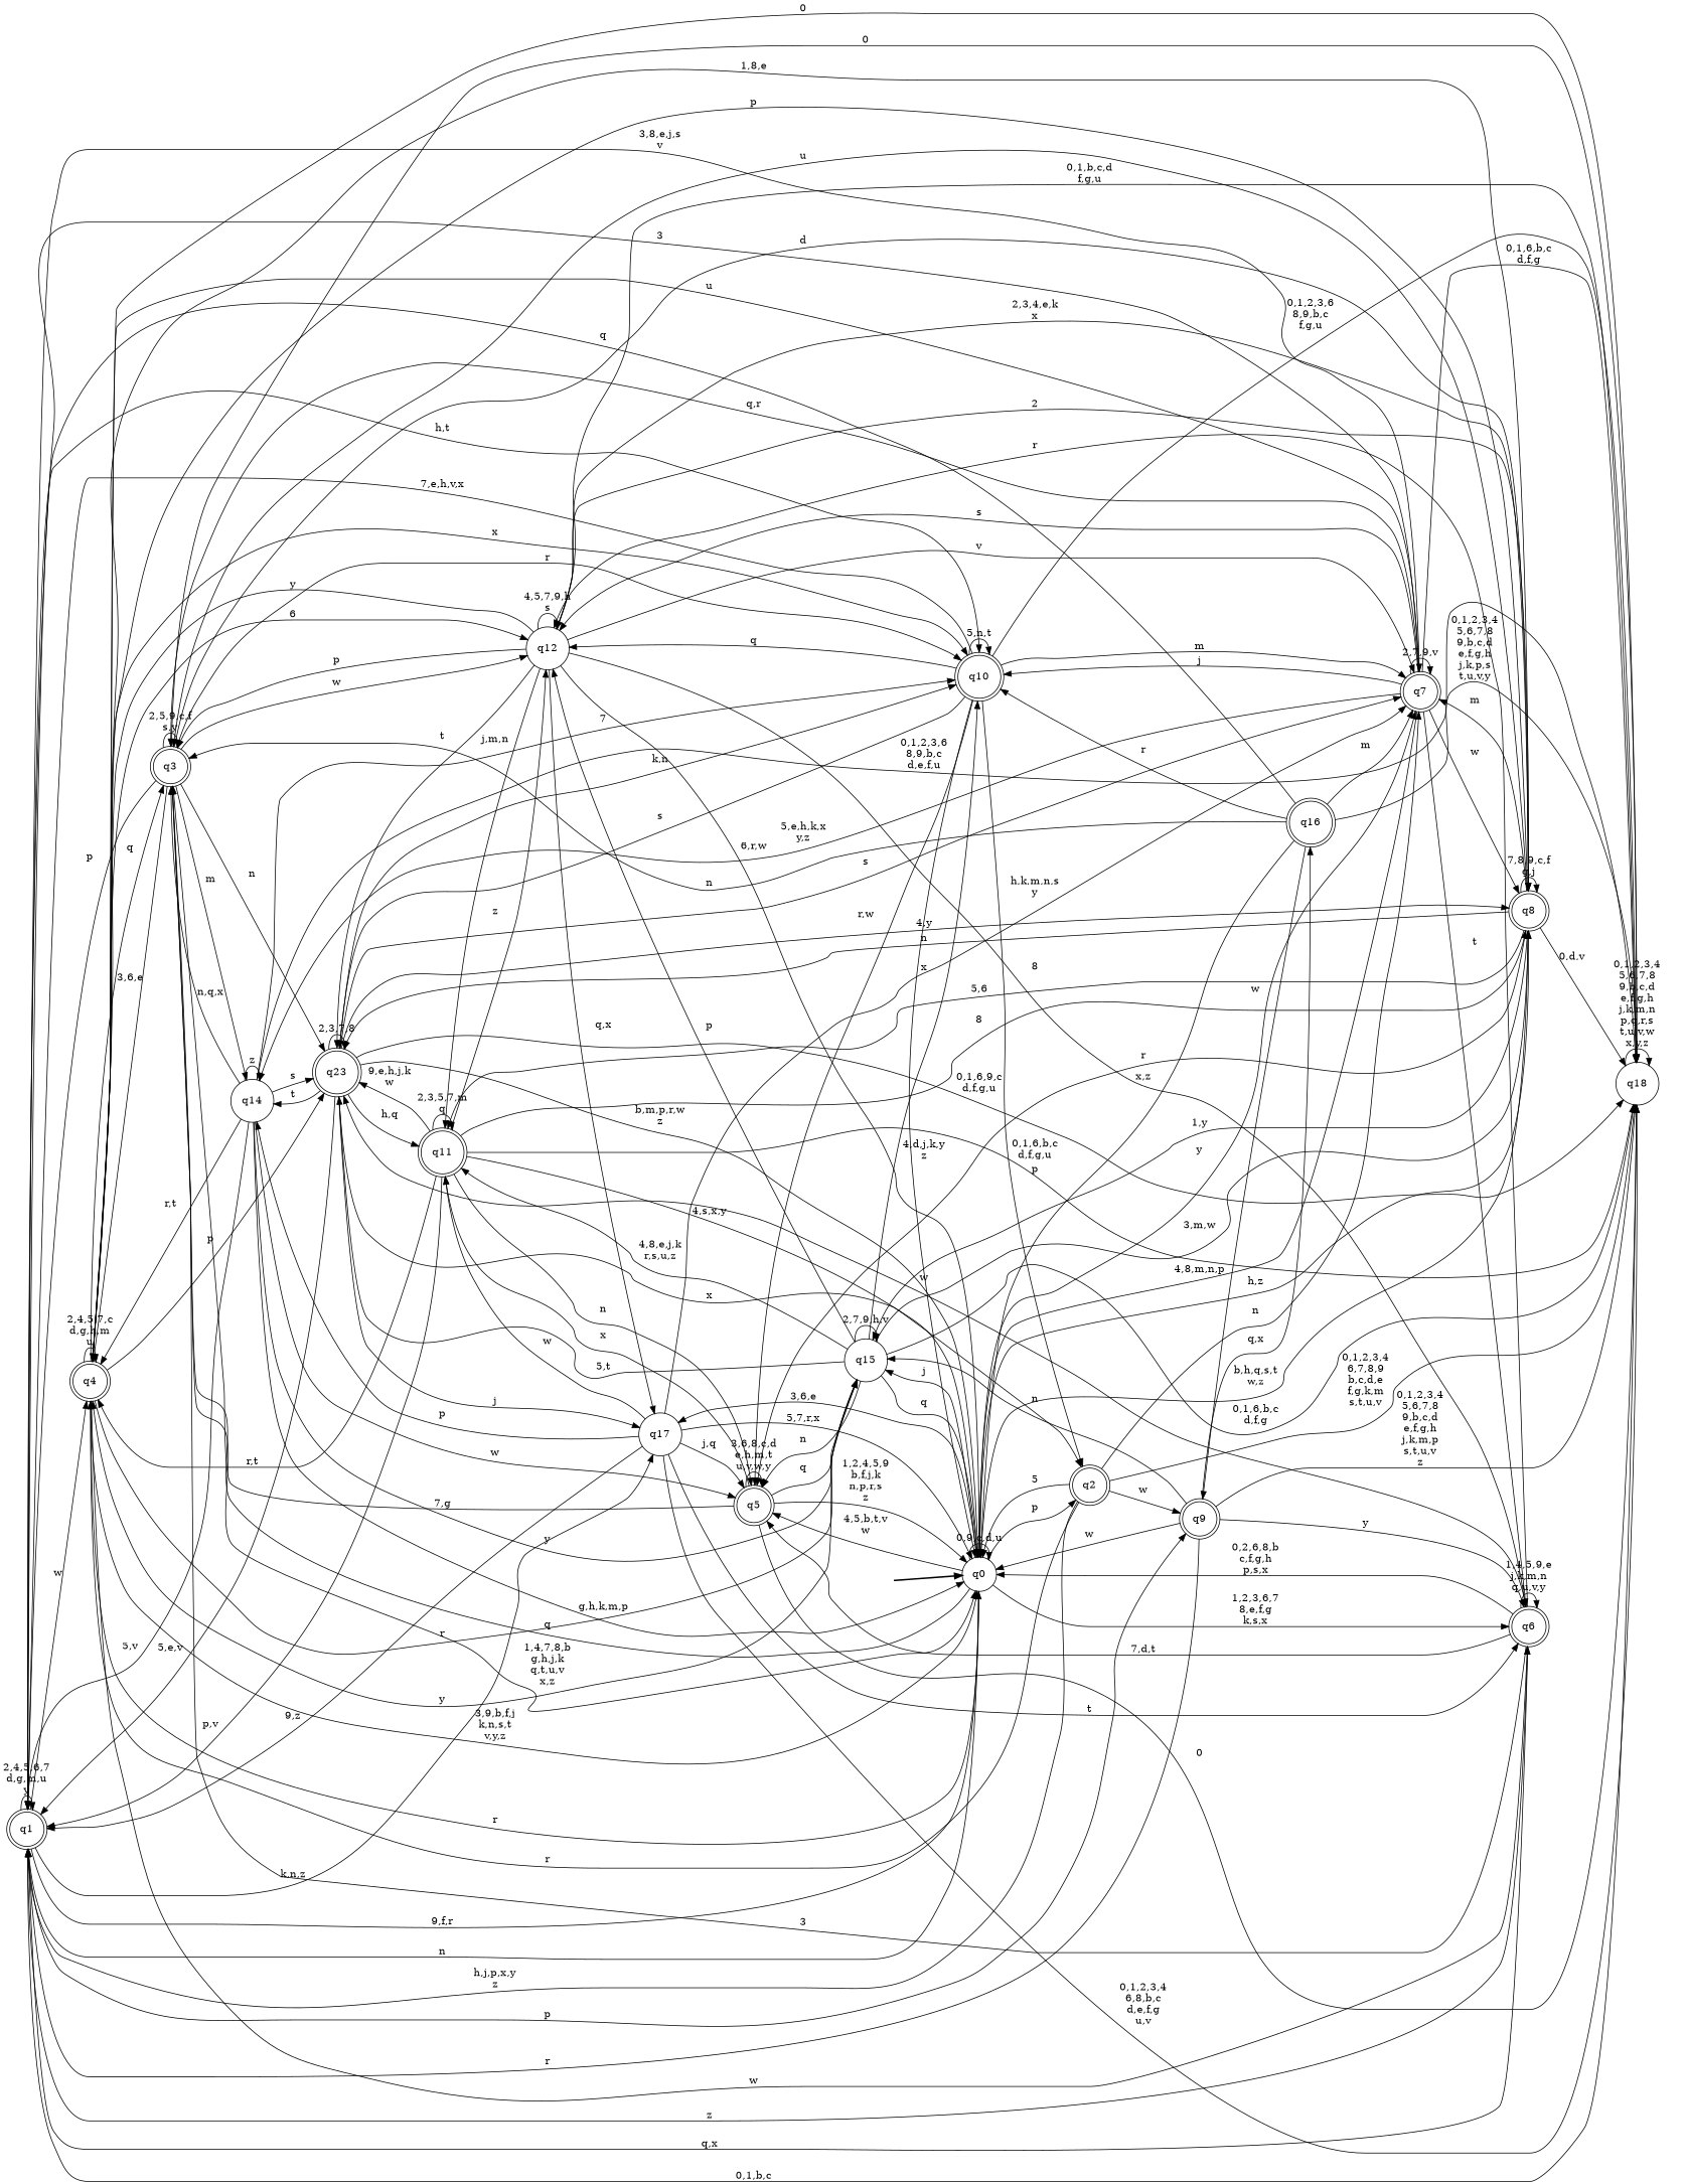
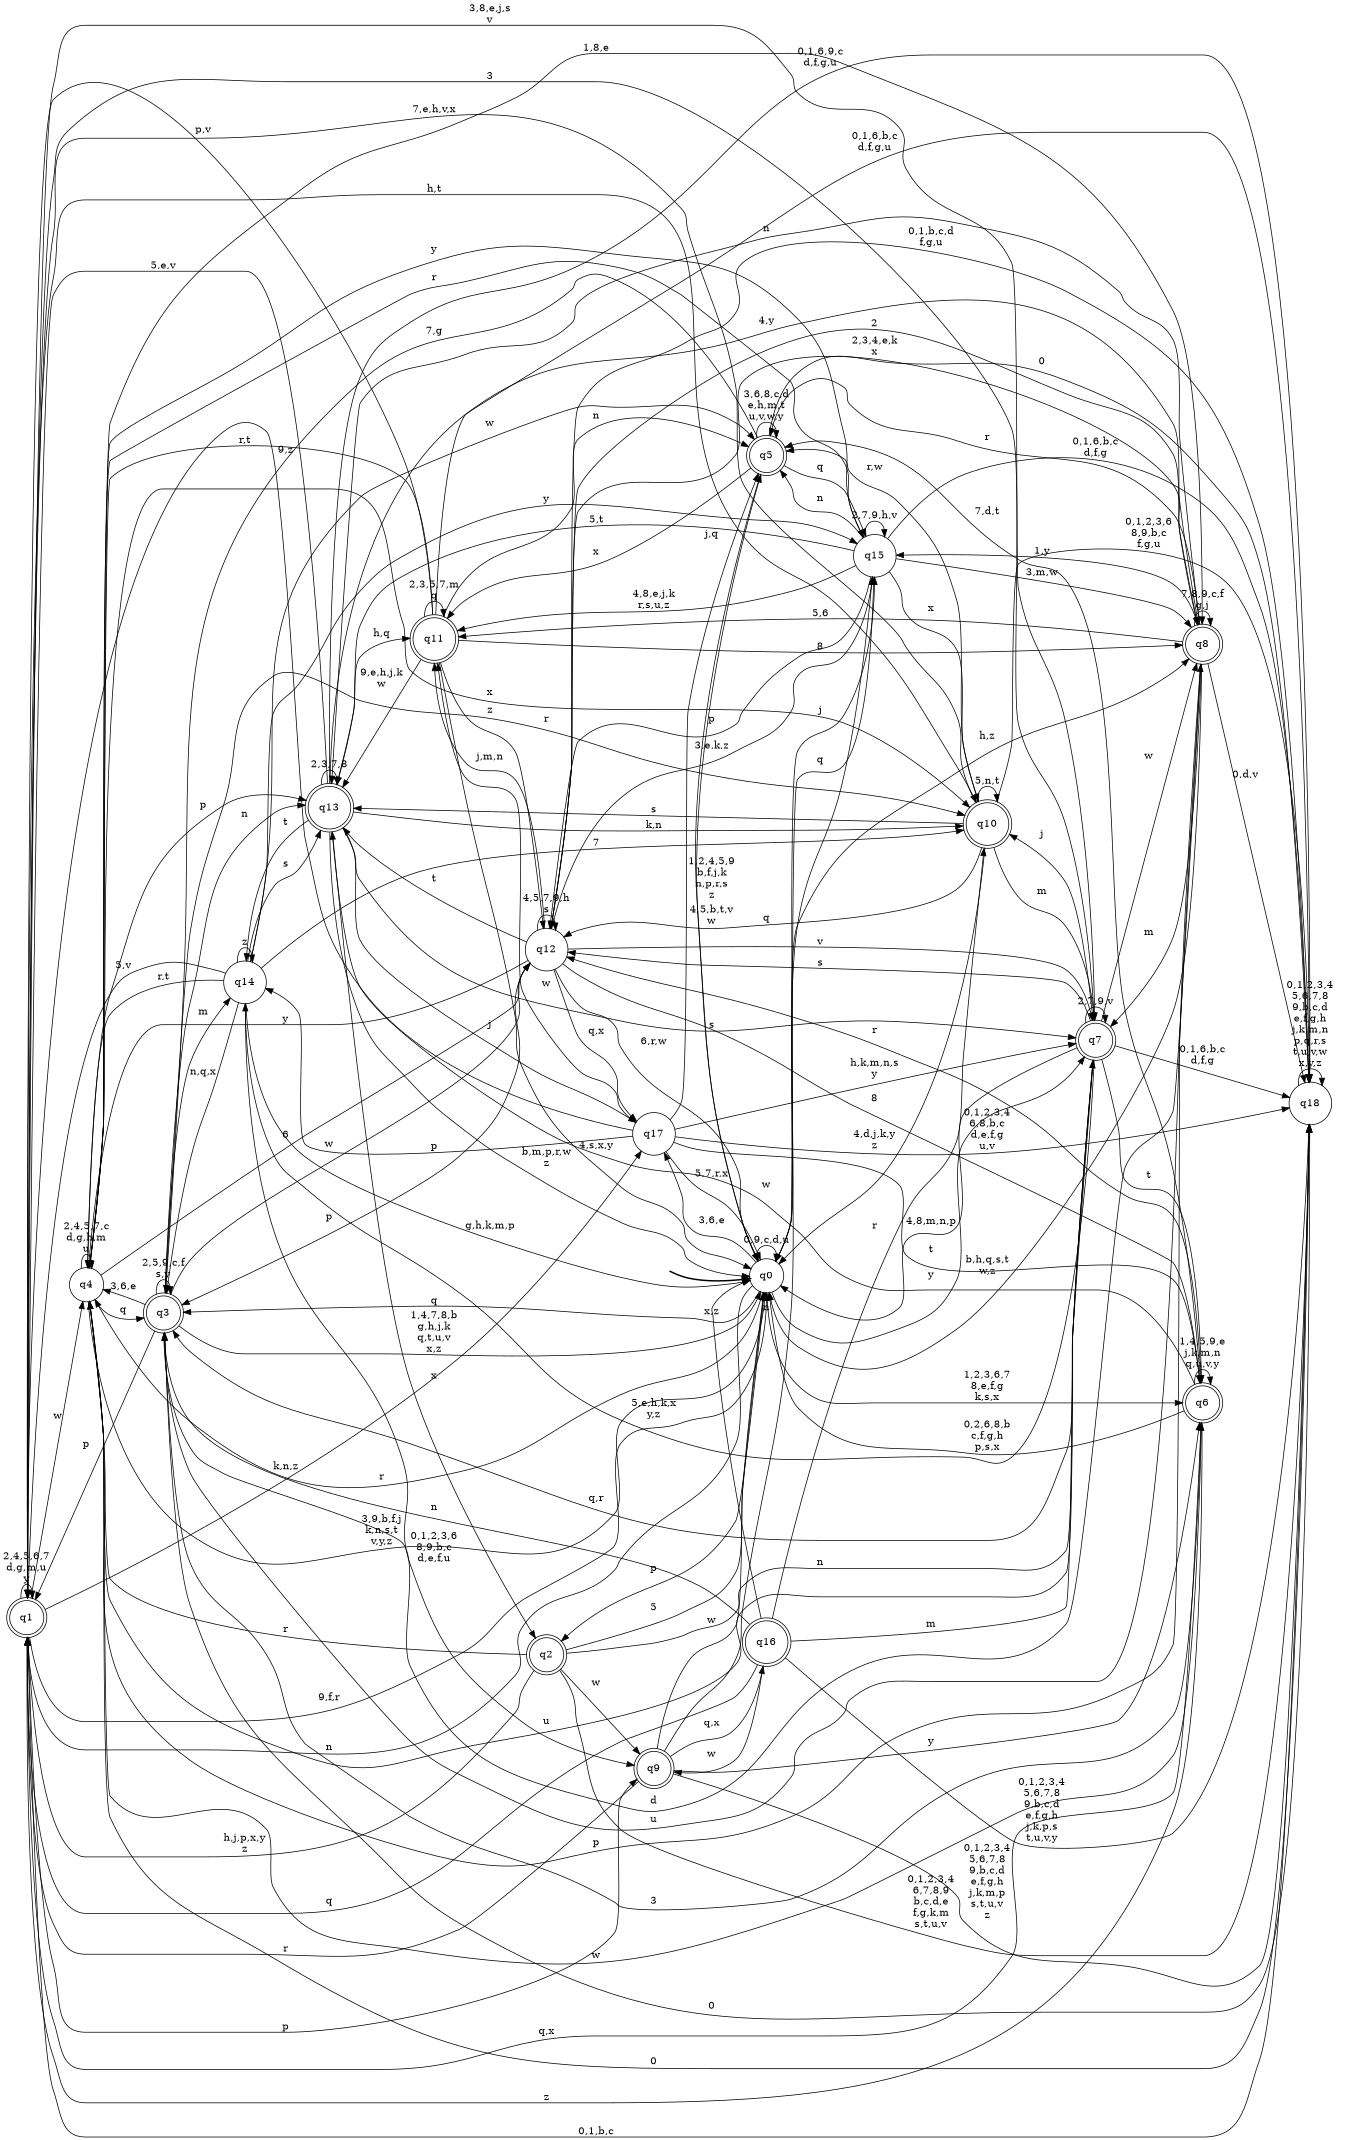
  digraph {
    rankdir=LR
    node [shape=doublecircle style="rounded,filled" color=black fillcolor=white]
    __start0 [height=0 shape=none style=invis width=0 color="" fillcolor=""]
    n2 [label=q0 shape=circle style=filled]
    n3 [label=q1]
    n4 [label=q2]
    n5 [label=q3]
-   n6 [label=q4]
+   n6 [label=q4 shape=circle]
    n7 [label=q5]
    n8 [label=q6]
    n9 [label=q7]
    n10 [label=q8]
    n11 [label=q15 shape=circle style=filled]
    n12 [label=q17 shape=circle style=filled]
    n13 [label=q9]
    n14 [label=q10]
    n15 [label=q18 shape=circle style=filled]
    n16 [label=q12 shape=circle style=filled]
-   n17 [label=q23]
+   n17 [label=q13]
    n18 [label=q14 shape=circle style=filled]
    n19 [label=q11]
    n20 [label=q16]
    subgraph cluster_1 {
      nodesep=0.15
      ranksep=0.15
      style=invis
      __start0
      n2
    }
    __start0 -> n2 [penwidth=2]
    n2 -> n2 [label="0,9,c,d,u"]
    n2 -> n3 [label=n]
    n2 -> n4 [label=p]
    n2 -> n5 [label=q]
    n2 -> n6 [label=r]
    n2 -> n7 [label="4,5,b,t,v\nw"]
    n2 -> n8 [label="1,2,3,6,7\n8,e,f,g\nk,s,x"]
    n2 -> n9 [label=y]
    n2 -> n10 [label="h,z"]
    n2 -> n11 [label=j]
    n2 -> n12 [label="3,6,e"]
    n3 -> n2 [label="9,f,r"]
    n3 -> n3 [label="2,4,5,6,7\nd,g,m,u\ny"]
    n3 -> n6 [label=w]
    n3 -> n8 [label="q,x"]
    n3 -> n9 [label="3,8,e,j,s\nv"]
    n3 -> n12 [label="k,n,z"]
    n3 -> n13 [label=p]
    n3 -> n14 [label="h,t"]
    n3 -> n15 [label="0,1,b,c"]
    n4 -> n2 [label=5]
    n4 -> n3 [label="h,j,p,x,y\nz"]
    n4 -> n6 [label=r]
    n4 -> n9 [label=n]
    n4 -> n13 [label=w]
    n4 -> n15 [label="0,1,2,3,4\n6,7,8,9\nb,c,d,e\nf,g,k,m\ns,t,u,v"]
    n5 -> n2 [label="1,4,7,8,b\ng,h,j,k\nq,t,u,v\nx,z"]
    n5 -> n3 [label=p]
    n5 -> n5 [label="2,5,9,c,f\ns,y"]
    n5 -> n6 [label="3,6,e"]
    n5 -> n10 [label=d]
    n5 -> n14 [label=r]
    n5 -> n15 [label=0]
    n5 -> n16 [label=w]
    n5 -> n17 [label=n]
    n5 -> n18 [label=m]
    n6 -> n2 [label="3,9,b,f,j\nk,n,s,t\nv,y,z"]
    n6 -> n5 [label=q]
    n6 -> n6 [label="2,4,5,7,c\nd,g,h,m\nu"]
    n6 -> n8 [label=w]
    n6 -> n10 [label="1,8,e"]
    n6 -> n11 [label=r]
    n6 -> n14 [label=x]
    n6 -> n15 [label=0]
    n6 -> n16 [label=6]
    n6 -> n17 [label=p]
    n7 -> n2 [label="1,2,4,5,9\nb,f,j,k\nn,p,r,s\nz"]
    n7 -> n5 [label="7,g"]
    n7 -> n7 [label="3,6,8,c,d\ne,h,m,t\nu,v,w,y"]
    n7 -> n11 [label=q]
    n7 -> n15 [label=0]
    n7 -> n19 [label=x]
    n8 -> n2 [label="0,2,6,8,b\nc,f,g,h\np,s,x"]
    n8 -> n3 [label=z]
    n8 -> n5 [label=3]
    n8 -> n7 [label="7,d,t"]
    n8 -> n8 [label="1,4,5,9,e\nj,k,m,n\nq,u,v,y"]
    n8 -> n16 [label=r]
    n8 -> n17 [label=w]
    n9 -> n2 [label="4,8,m,n,p"]
    n9 -> n3 [label=3]
    n9 -> n5 [label="q,r"]
    n9 -> n6 [label=u]
    n9 -> n8 [label=t]
    n9 -> n9 [label="2,7,9,v"]
    n9 -> n10 [label=w]
    n9 -> n14 [label=j]
    n9 -> n15 [label="0,1,6,b,c\nd,f,g"]
    n9 -> n16 [label=s]
    n9 -> n18 [label="5,e,h,k,x\ny,z"]
    n10 -> n2 [label="b,h,q,s,t\nw,z"]
    n10 -> n5 [label=u]
    n10 -> n6 [label=p]
    n10 -> n7 [label=r]
    n10 -> n9 [label=m]
    n10 -> n10 [label="7,8,9,c,f\ng,j"]
    n10 -> n11 [label="1,y"]
    n10 -> n15 [label="0,d,v"]
    n10 -> n16 [label="2,3,4,e,k\nx"]
    n10 -> n17 [label=n]
    n10 -> n19 [label="5,6"]
    n11 -> n2 [label=q]
    n11 -> n6 [label=y]
    n11 -> n7 [label=n]
    n11 -> n10 [label="3,m,w"]
    n11 -> n11 [label="2,7,9,h,v"]
    n11 -> n14 [label=x]
    n11 -> n15 [label="0,1,6,b,c\nd,f,g"]
    n11 -> n16 [label=p]
    n11 -> n17 [label="5,t"]
    n11 -> n19 [label="4,8,e,j,k\nr,s,u,z"]
    n12 -> n2 [label="5,7,r,x"]
    n12 -> n3 [label="9,z"]
    n12 -> n7 [label="j,q"]
    n12 -> n8 [label=t]
    n12 -> n9 [label="h,k,m,n,s\ny"]
    n12 -> n15 [label="0,1,2,3,4\n6,8,b,c\nd,e,f,g\nu,v"]
    n12 -> n18 [label=p]
    n12 -> n19 [label=w]
    n13 -> n2 [label=w]
    n13 -> n3 [label=r]
    n13 -> n8 [label=y]
    n13 -> n11 [label=n]
    n13 -> n15 [label="0,1,2,3,4\n5,6,7,8\n9,b,c,d\ne,f,g,h\nj,k,m,p\ns,t,u,v\nz"]
    n13 -> n20 [label="q,x"]
    n14 -> n2 [label="4,d,j,k,y\nz"]
    n14 -> n3 [label="7,e,h,v,x"]
-   n14 -> n4 [label=p]
    n14 -> n7 [label="r,w"]
    n14 -> n9 [label=m]
    n14 -> n14 [label="5,n,t"]
    n14 -> n15 [label="0,1,2,3,6\n8,9,b,c\nf,g,u"]
    n14 -> n16 [label=q]
    n14 -> n17 [label=s]
    n15 -> n15 [label="0,1,2,3,4\n5,6,7,8\n9,b,c,d\ne,f,g,h\nj,k,m,n\np,q,r,s\nt,u,v,w\nx,y,z"]
    n16 -> n2 [label="6,r,w"]
    n16 -> n5 [label=p]
    n16 -> n6 [label=y]
    n16 -> n8 [label=8]
    n16 -> n9 [label=v]
    n16 -> n10 [label=2]
+   n16 -> n11 [label="3,e,k,z"]
    n16 -> n12 [label="q,x"]
    n16 -> n15 [label="0,1,b,c,d\nf,g,u"]
    n16 -> n16 [label="4,5,7,9,h\ns"]
    n16 -> n17 [label=t]
    n16 -> n19 [label="j,m,n"]
    n17 -> n2 [label="b,m,p,r,w\nz"]
    n17 -> n3 [label="5,e,v"]
    n17 -> n4 [label=x]
    n17 -> n9 [label=s]
    n17 -> n10 [label="4,y"]
    n17 -> n12 [label=j]
    n17 -> n14 [label="k,n"]
    n17 -> n15 [label="0,1,6,9,c\nd,f,g,u"]
    n17 -> n17 [label="2,3,7,8"]
    n17 -> n18 [label=t]
    n17 -> n19 [label="h,q"]
    n18 -> n2 [label="g,h,k,m,p"]
    n18 -> n3 [label="5,v"]
    n18 -> n5 [label="n,q,x"]
    n18 -> n6 [label="r,t"]
    n18 -> n7 [label=w]
    n18 -> n11 [label=y]
    n18 -> n14 [label=7]
-   n18 -> n15 [label="0,1,2,3,6\n8,9,b,c\nd,e,f,u"]
+   n18 -> n13 [label="0,1,2,3,6\n8,9,b,c\nd,e,f,u"]
    n18 -> n17 [label=s]
    n18 -> n18 [label=z]
    n19 -> n2 [label="4,s,x,y"]
    n19 -> n3 [label="p,v"]
    n19 -> n6 [label="r,t"]
    n19 -> n7 [label=n]
    n19 -> n10 [label=8]
    n19 -> n15 [label="0,1,6,b,c\nd,f,g,u"]
    n19 -> n16 [label=z]
    n19 -> n17 [label="9,e,h,j,k\nw"]
    n19 -> n19 [label="2,3,5,7,m\nq"]
    n20 -> n2 [label="x,z"]
    n20 -> n3 [label=q]
    n20 -> n5 [label=n]
    n20 -> n9 [label=m]
    n20 -> n13 [label=w]
    n20 -> n14 [label=r]
    n20 -> n15 [label="0,1,2,3,4\n5,6,7,8\n9,b,c,d\ne,f,g,h\nj,k,p,s\nt,u,v,y"]
  }
